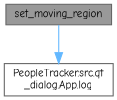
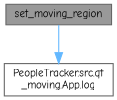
  digraph {
    rankdir=TB
    fontname="Comic Neue"
    node [fontname="Comic Neue" fontsize=10 shape=box style=filled]
    n1 [color=gray40 fillcolor=grey60 fontcolor=black height=0.2 label=set_moving_region width=0.4]
-   n2 [color=grey40 fillcolor=white height=0.2 label="PeopleTracker.src.qt\l_dialog.App.log" width=0.4]
+   n2 [color=grey40 fillcolor=white height=0.2 label="PeopleTracker.src.qt\l_moving.App.log" width=0.4]
    n1 -> n2 [color=steelblue1 fontname="Comic Neue" fontsize=10 labelfontname=Helvetica labelfontsize=10 style=solid]
  }
